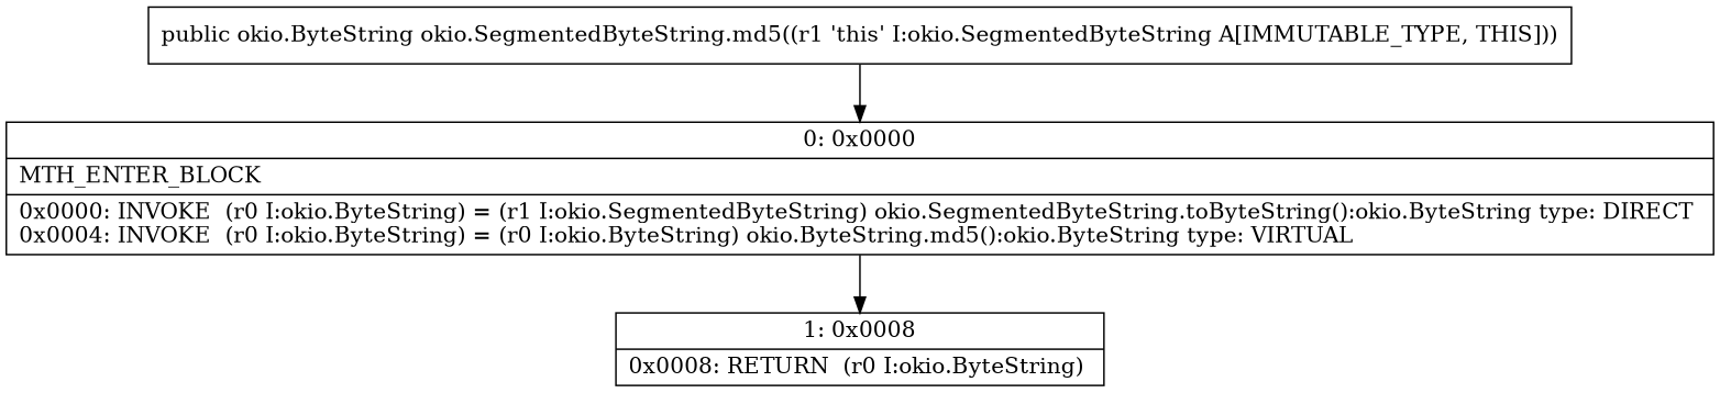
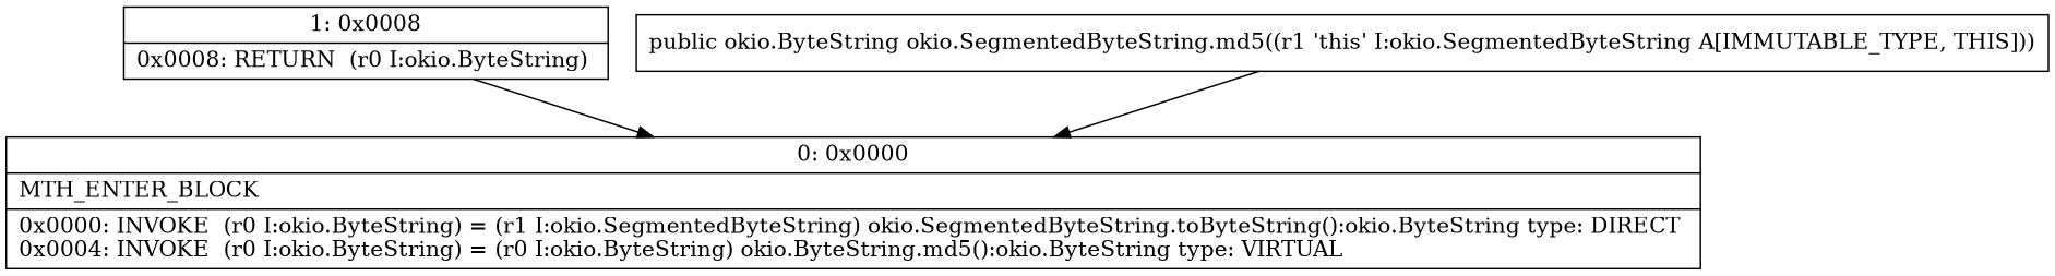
  digraph {
    node [shape=record]
    n1 [label="{0\:\ 0x0000|MTH_ENTER_BLOCK\l|0x0000: INVOKE  (r0 I:okio.ByteString) = (r1 I:okio.SegmentedByteString) okio.SegmentedByteString.toByteString():okio.ByteString type: DIRECT \l0x0004: INVOKE  (r0 I:okio.ByteString) = (r0 I:okio.ByteString) okio.ByteString.md5():okio.ByteString type: VIRTUAL \l}"]
    n2 [label="{1\:\ 0x0008|0x0008: RETURN  (r0 I:okio.ByteString) \l}"]
    n3 [label="{public okio.ByteString okio.SegmentedByteString.md5((r1 'this' I:okio.SegmentedByteString A[IMMUTABLE_TYPE, THIS])) }"]
-   n1 -> n2
+   n2 -> n1
    n3 -> n1
  }
